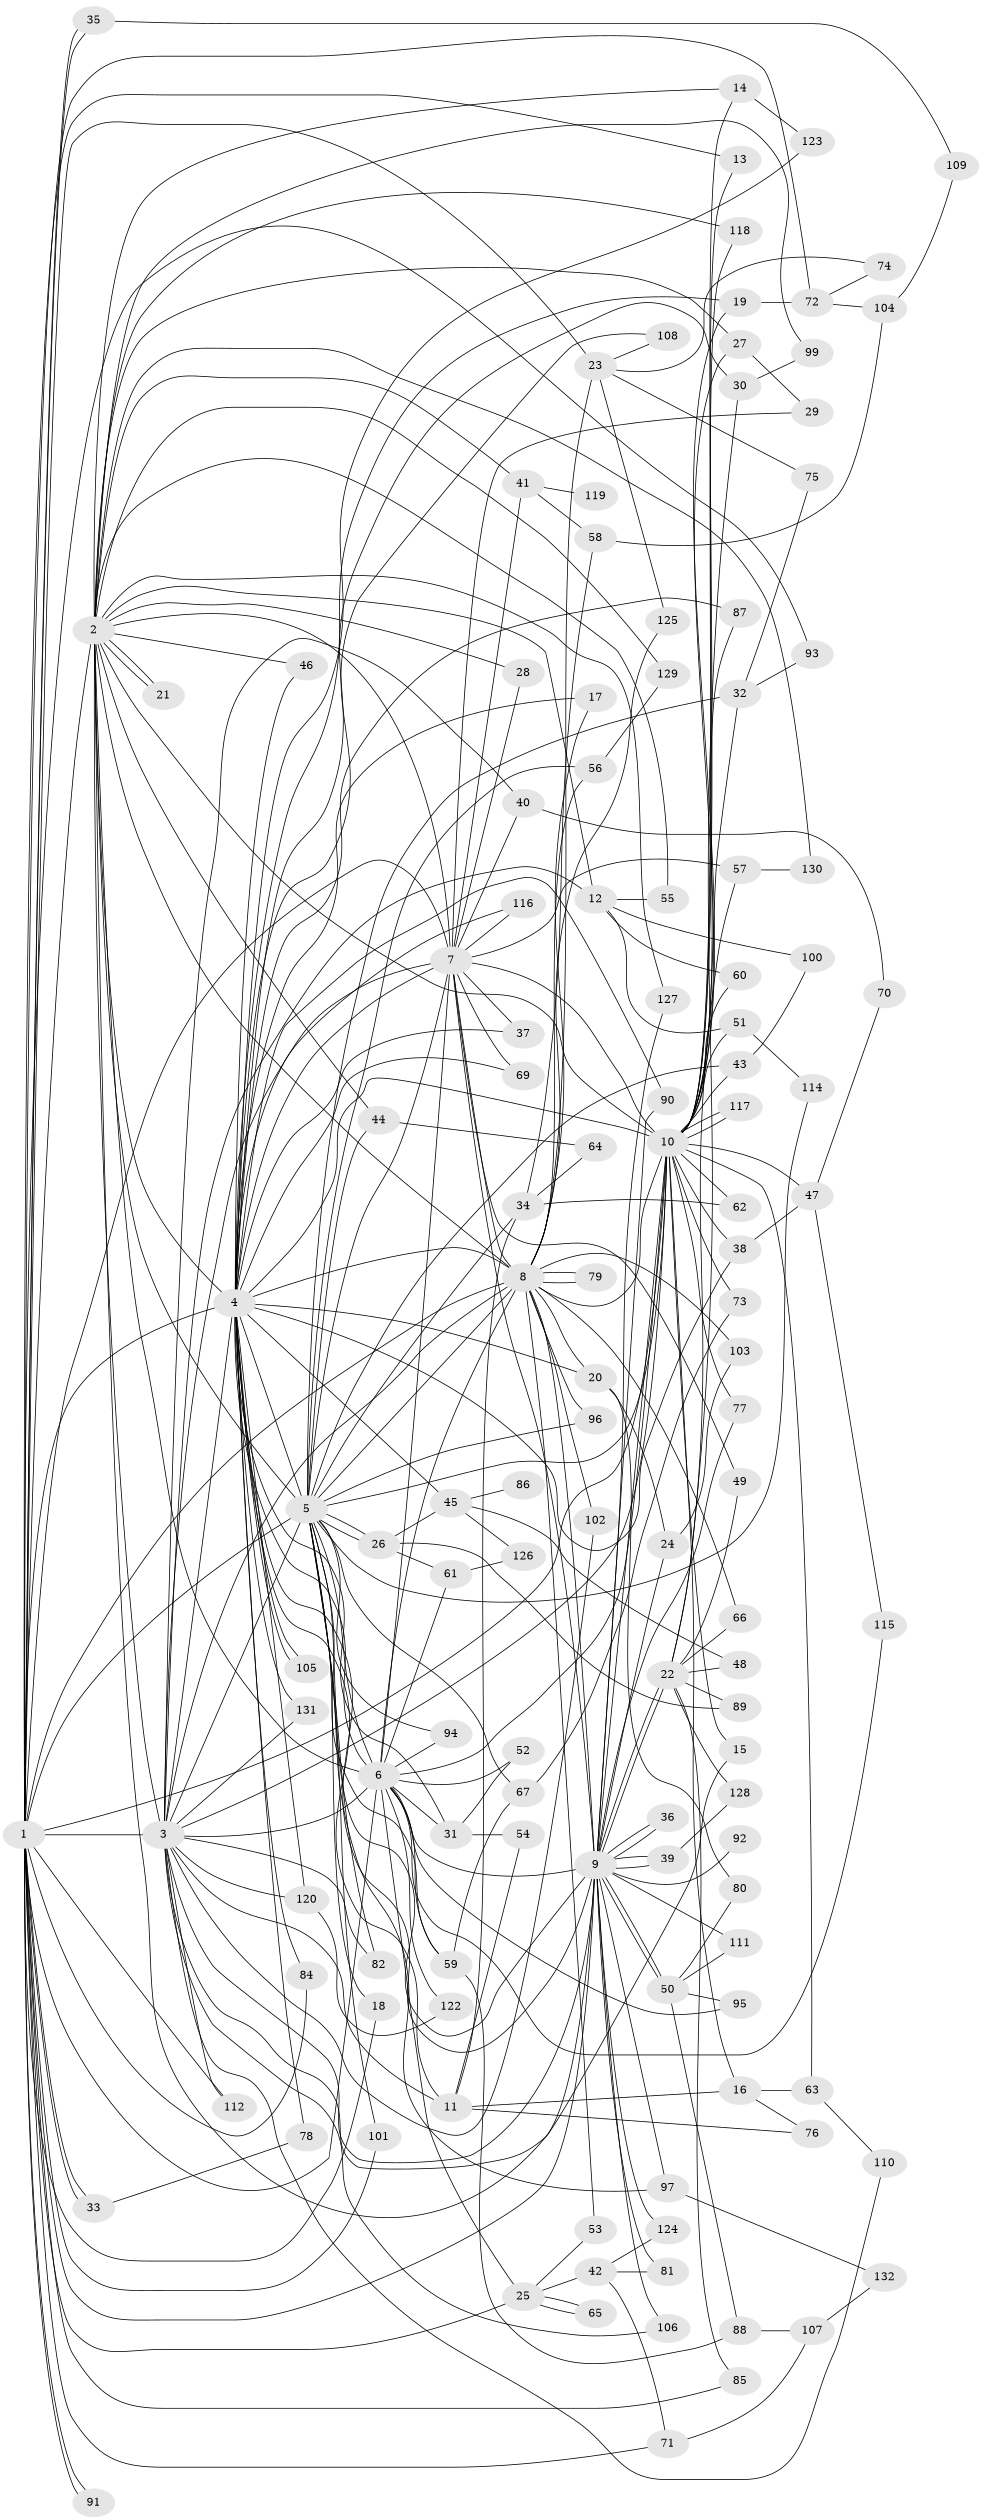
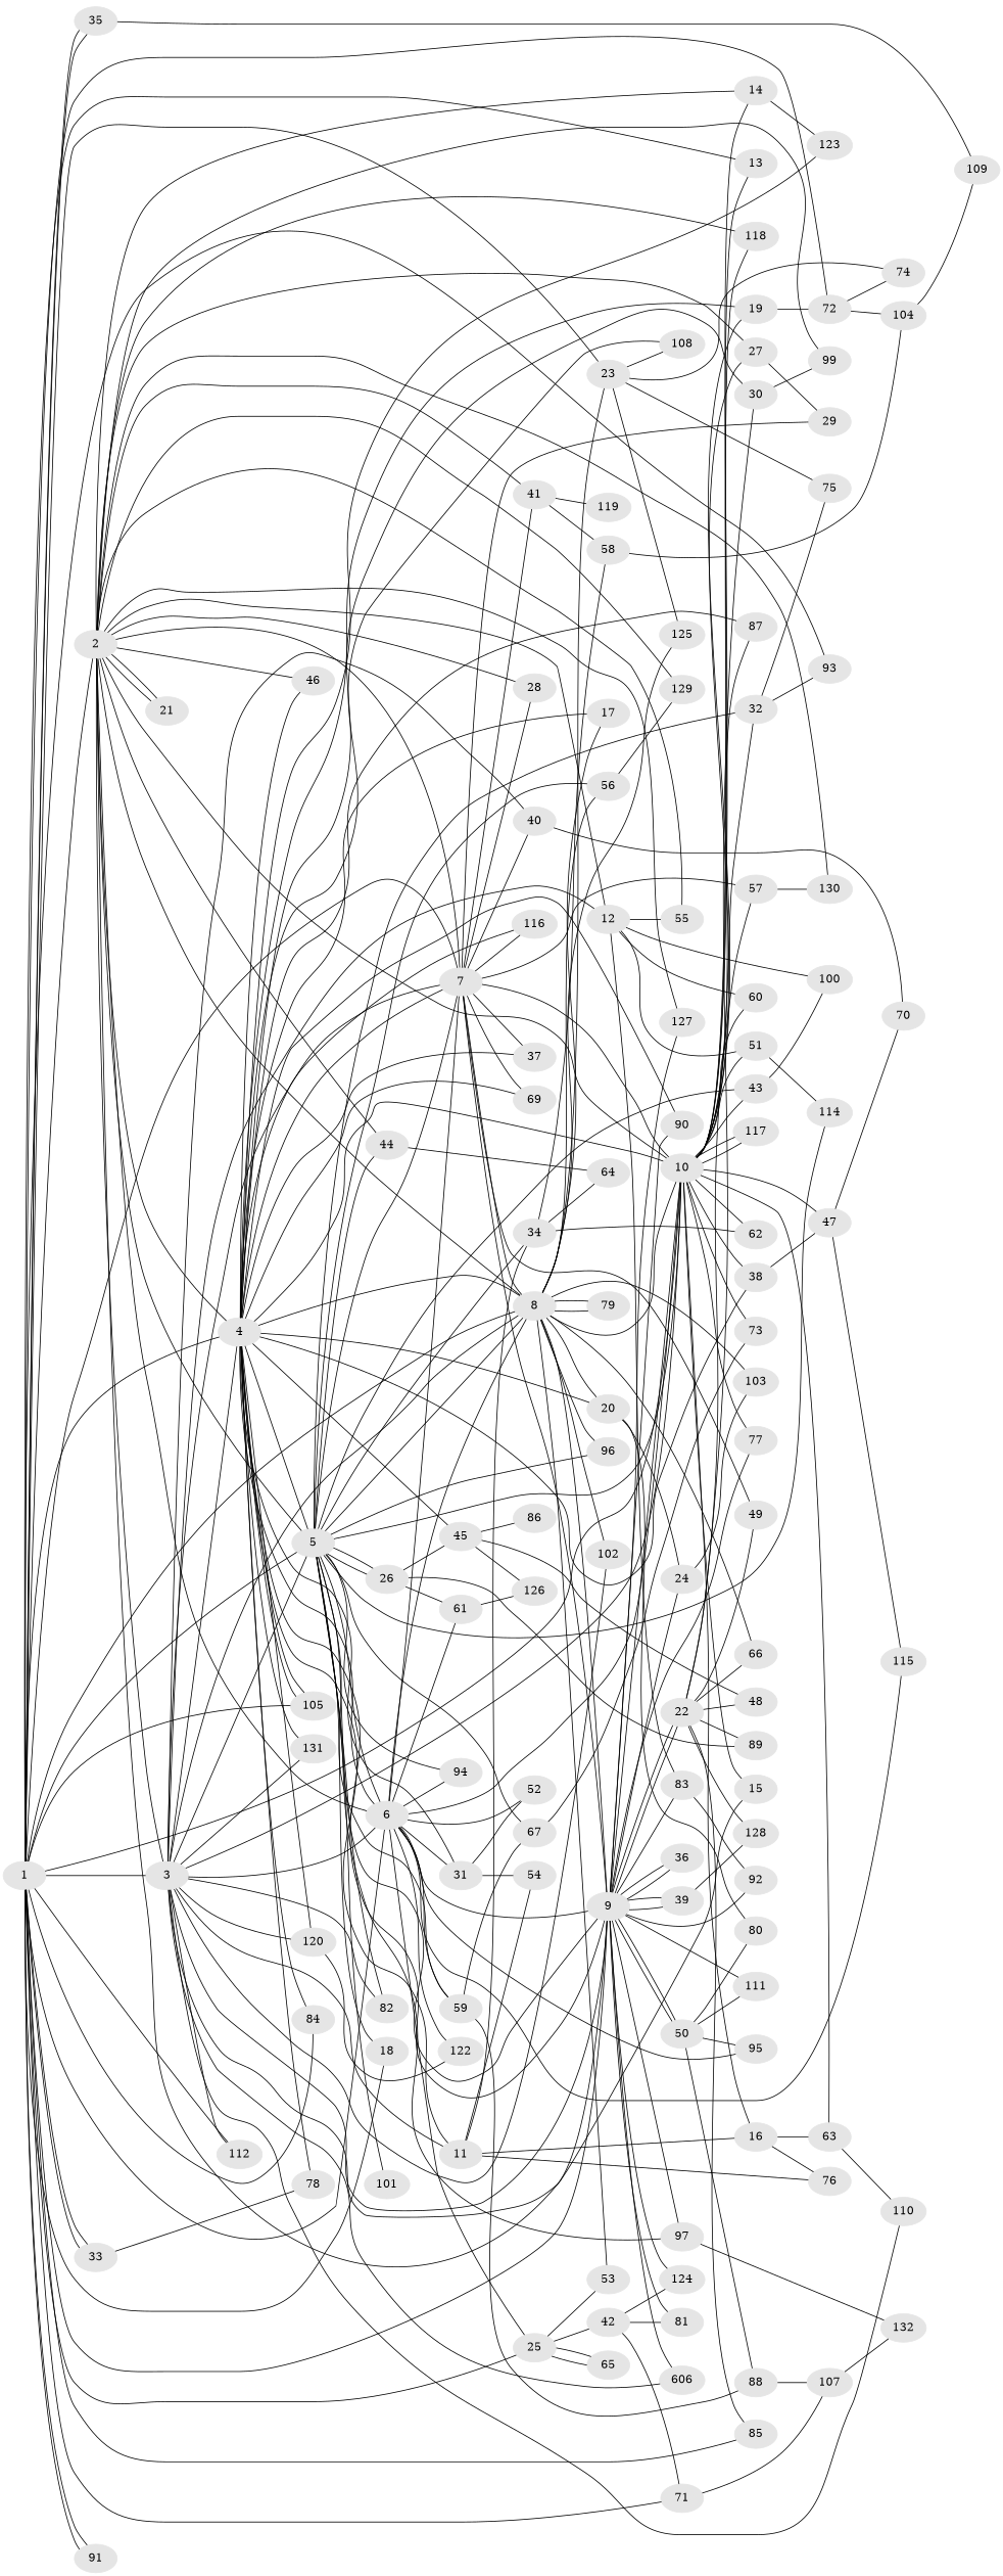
  graph {
    rankdir=LR
    node [color=gray90 style=filled]
    1
    2
    3
    4
    5
    6
    7
    8
    9
    10
    13
    18
    23
    25
    33
    35
    71
    72
    84
    85
    91
    93
    101
    112
    12
    14
    21
    27
    28
    41
    44
    46
    55
    99
    118
    127
    129
    130
    11
    15
    40
    82
    102
-   106
+   106 [label=606]
    110
    120
    131
    17
    19
    20
    30
    31
    37
    38
    45
    69
    78
    87
    90
    105
    108
    116
    123
    26
    32
    34
    43
    56
    59
    67
    94
    96
    97
    114
    52
    61
    95
    115
    122
    29
    49
    57
    53
    66
    79
    103
    125
    22
    24
    36
    39
    50
    77
    81
+   83
    92
    111
    124
    16
    47
    51
    60
    62
    63
    73
    117
    74
    75
    42
    65
    109
    107
    104
    100
    58
    119
    64
    54
    76
    70
    80
    86
    48
    126
    89
    88
    132
    128
    1 -- 2
    1 -- 3
    1 -- 4
    1 -- 5
    1 -- 6
    1 -- 7
    1 -- 8
    1 -- 9
    1 -- 10
    1 -- 13
    1 -- 18
    1 -- 23
    1 -- 25
    1 -- 33
    1 -- 33
    1 -- 35
    1 -- 35
    1 -- 71
    1 -- 72
    1 -- 84
    1 -- 85
    1 -- 91
    1 -- 91
    1 -- 93
-   1 -- 101
+   1 -- 105
    1 -- 112
    2 -- 3
    2 -- 4
    2 -- 5
    2 -- 6
    2 -- 7
    2 -- 8
    2 -- 9
    2 -- 10
    2 -- 12
    2 -- 14
    2 -- 21
    2 -- 21
    2 -- 27
    2 -- 28
    2 -- 41
    2 -- 44
    2 -- 46
    2 -- 55
    2 -- 99
    2 -- 118
    2 -- 127
    2 -- 129
    2 -- 130
    3 -- 4
    3 -- 5
    3 -- 6
    3 -- 7
    3 -- 8
    3 -- 9
    3 -- 10
    3 -- 112
    3 -- 12
    3 -- 11
    3 -- 15
    3 -- 40
    3 -- 82
    3 -- 102
    3 -- 106
    3 -- 110
    3 -- 120
    3 -- 131
    4 -- 5
    4 -- 6
    4 -- 7
    4 -- 8
    4 -- 9
    4 -- 10
    4 -- 84
    4 -- 46
    4 -- 11
    4 -- 120
    4 -- 131
    4 -- 17
    4 -- 19
    4 -- 20
    4 -- 30
    4 -- 31
    4 -- 37
    4 -- 38
    4 -- 45
    4 -- 69
    4 -- 78
    4 -- 87
    4 -- 90
    4 -- 105
    4 -- 105
    4 -- 108
    4 -- 116
    4 -- 123
    5 -- 6
    5 -- 7
    5 -- 8
    5 -- 9
    5 -- 10
    5 -- 18
    5 -- 101
    5 -- 44
    5 -- 82
    5 -- 26
    5 -- 26
    5 -- 32
    5 -- 34
    5 -- 43
    5 -- 56
    5 -- 59
    5 -- 67
    5 -- 94
    5 -- 96
    5 -- 97
    5 -- 114
    6 -- 7
    6 -- 8
    6 -- 9
    6 -- 10
    6 -- 25
    6 -- 31
    6 -- 59
    6 -- 94
    6 -- 52
    6 -- 61
    6 -- 95
    6 -- 115
    6 -- 122
    7 -- 8
    7 -- 9
    7 -- 10
    7 -- 28
    7 -- 41
    7 -- 40
    7 -- 37
    7 -- 69
    7 -- 116
    7 -- 29
    7 -- 49
    7 -- 57
    8 -- 9
    8 -- 10
    8 -- 23
    8 -- 102
    8 -- 17
    8 -- 20
    8 -- 56
    8 -- 96
    8 -- 53
    8 -- 66
    8 -- 79
    8 -- 79
    8 -- 103
    8 -- 125
    9 -- 10
    9 -- 127
    9 -- 106
    9 -- 90
    9 -- 97
    9 -- 22
    9 -- 22
    9 -- 24
    9 -- 36
    9 -- 36
    9 -- 39
    9 -- 39
    9 -- 50
    9 -- 50
    9 -- 77
    9 -- 81
+   9 -- 83
    9 -- 92
    9 -- 111
    9 -- 124
    10 -- 13
    10 -- 14
    10 -- 27
    10 -- 118
    10 -- 15
    10 -- 19
    10 -- 38
    10 -- 87
    10 -- 32
    10 -- 43
    10 -- 77
    10 -- 16
    10 -- 47
    10 -- 51
    10 -- 60
    10 -- 62
    10 -- 63
    10 -- 73
    10 -- 117
    10 -- 117
    23 -- 108
    23 -- 125
    23 -- 74
    23 -- 75
    25 -- 53
    25 -- 42
    25 -- 65
    25 -- 65
    33 -- 78
    35 -- 109
    71 -- 107
    72 -- 74
    72 -- 104
    12 -- 55
+   12 -- 83
    12 -- 51
    12 -- 60
    12 -- 100
    14 -- 123
    27 -- 29
    41 -- 58
    41 -- 119
    44 -- 64
    11 -- 34
    11 -- 16
    11 -- 54
    11 -- 76
    40 -- 70
    120 -- 122
    19 -- 72
    20 -- 24
    20 -- 80
    30 -- 99
    31 -- 52
    31 -- 54
    38 -- 47
    45 -- 86
    45 -- 48
    45 -- 126
    26 -- 45
    26 -- 61
    26 -- 89
    32 -- 93
    32 -- 75
    34 -- 62
    34 -- 58
    34 -- 64
    43 -- 100
    56 -- 129
    59 -- 67
    59 -- 88
    67 -- 73
    97 -- 132
    61 -- 126
    57 -- 130
    22 -- 85
    22 -- 30
    22 -- 49
    22 -- 57
    22 -- 66
    22 -- 48
    22 -- 89
    22 -- 128
    24 -- 103
    39 -- 128
    50 -- 95
    50 -- 111
    50 -- 80
    50 -- 88
+   83 -- 92
    16 -- 63
    16 -- 76
    47 -- 115
    47 -- 70
    51 -- 114
    63 -- 110
    42 -- 71
    42 -- 81
    42 -- 124
    107 -- 132
    104 -- 109
    58 -- 104
    88 -- 107
  }
